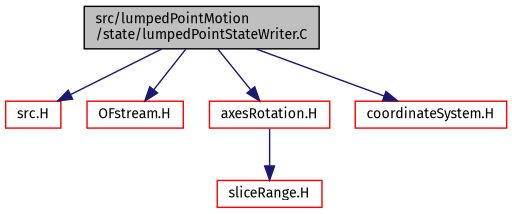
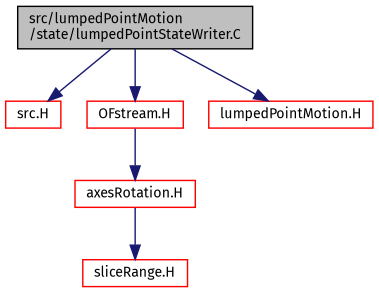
  digraph {
    fontname="Fira Sans"
    node [color=red fontname="Fira Sans" fontsize=10 shape=record]
    edge [color=midnightblue fontname="Fira Sans" fontsize=10 labelfontname=Helvetica labelfontsize=10 style=solid]
    n1 [color=black fillcolor=grey75 fontcolor=black height=0.2 label="src/lumpedPointMotion\l/state/lumpedPointStateWriter.C" style=filled width=0.4]
    n2 [height=0.2 label="src.H" width=0.4]
    n3 [height=0.2 label="OFstream.H" width=0.4]
    n4 [height=0.2 label="axesRotation.H" width=0.4]
-   n5 [height=0.2 label="coordinateSystem.H" width=0.4]
+   n5 [height=0.2 label="lumpedPointMotion.H" width=0.4]
    n6 [height=0.2 label="sliceRange.H" width=0.4]
    n1 -> n2
    n1 -> n3
-   n1 -> n4
+   n3 -> n4
    n1 -> n5
    n4 -> n6
  }
